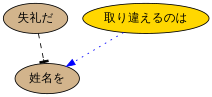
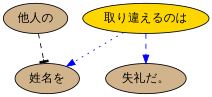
  digraph {
    node [fillcolor=tan style=filled]
    edge [arrowhead=normal color=blue style=dashed]
-   n1 [label="失礼だ"]
+   n1 [label="他人の"]
    n2 [label="姓名を"]
    n3 [fillcolor=gold label="取り違えるのは"]
+   n4 [label="失礼だ。"]
    n1 -> n2 [arrowhead=tee color=black]
    n3 -> n2 [style=dotted]
+   n3 -> n4
  }
